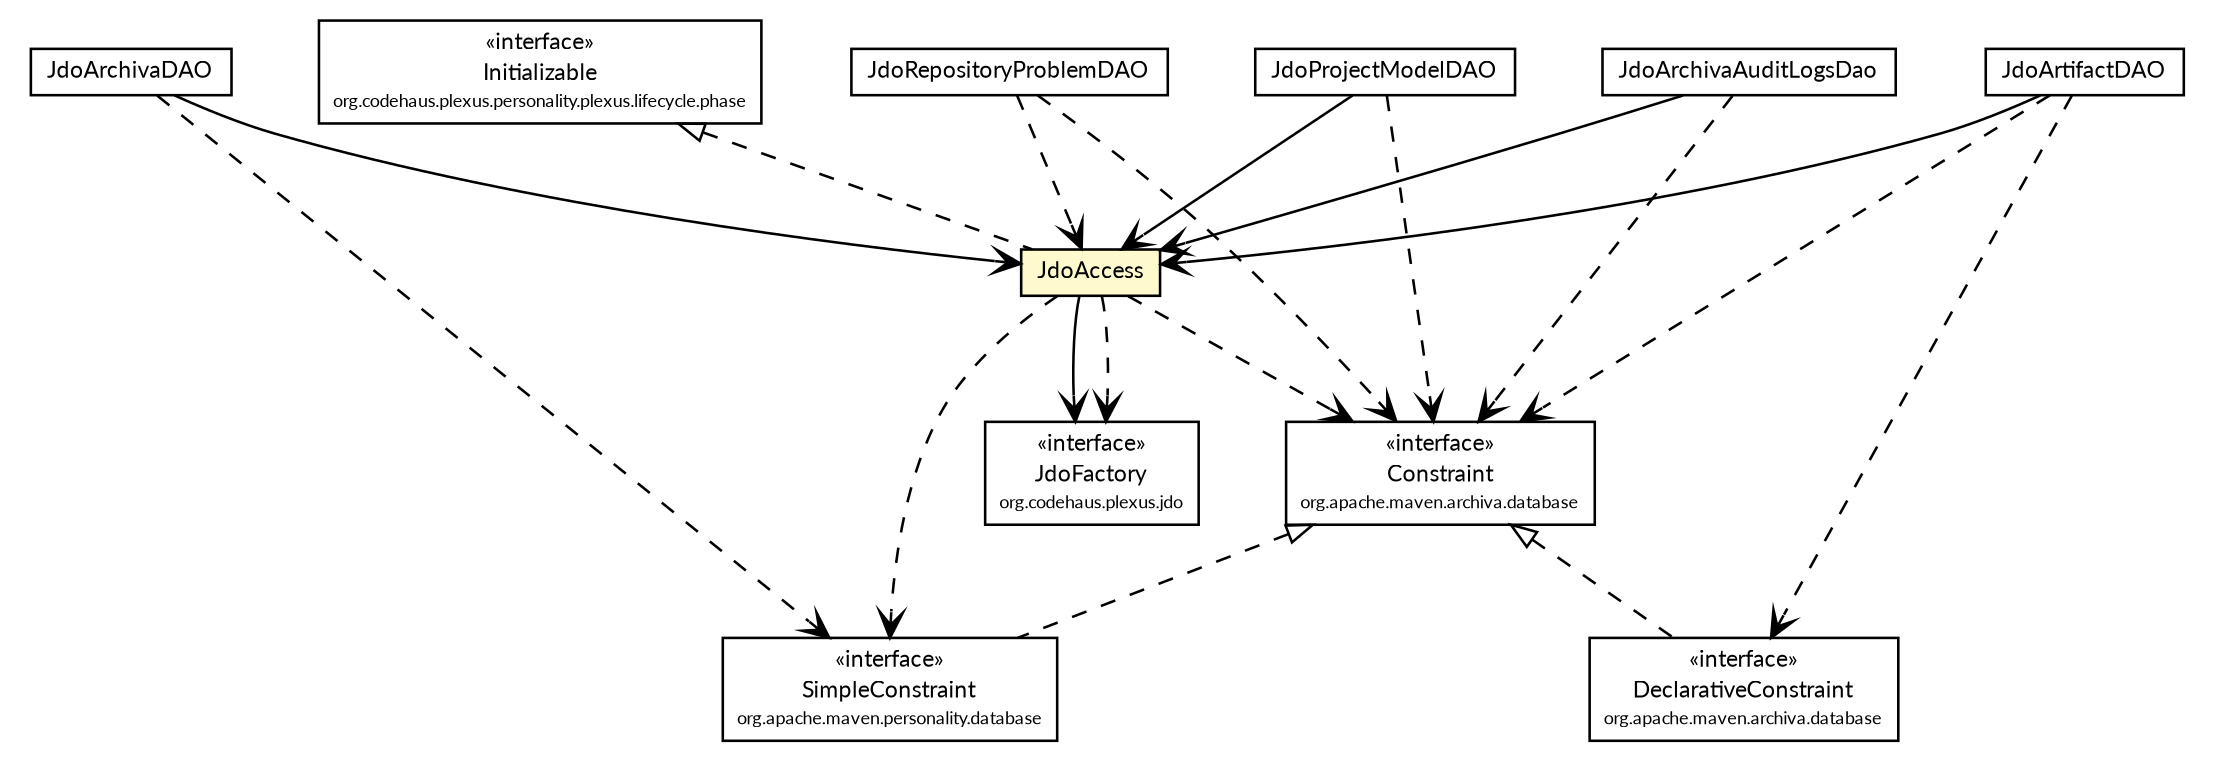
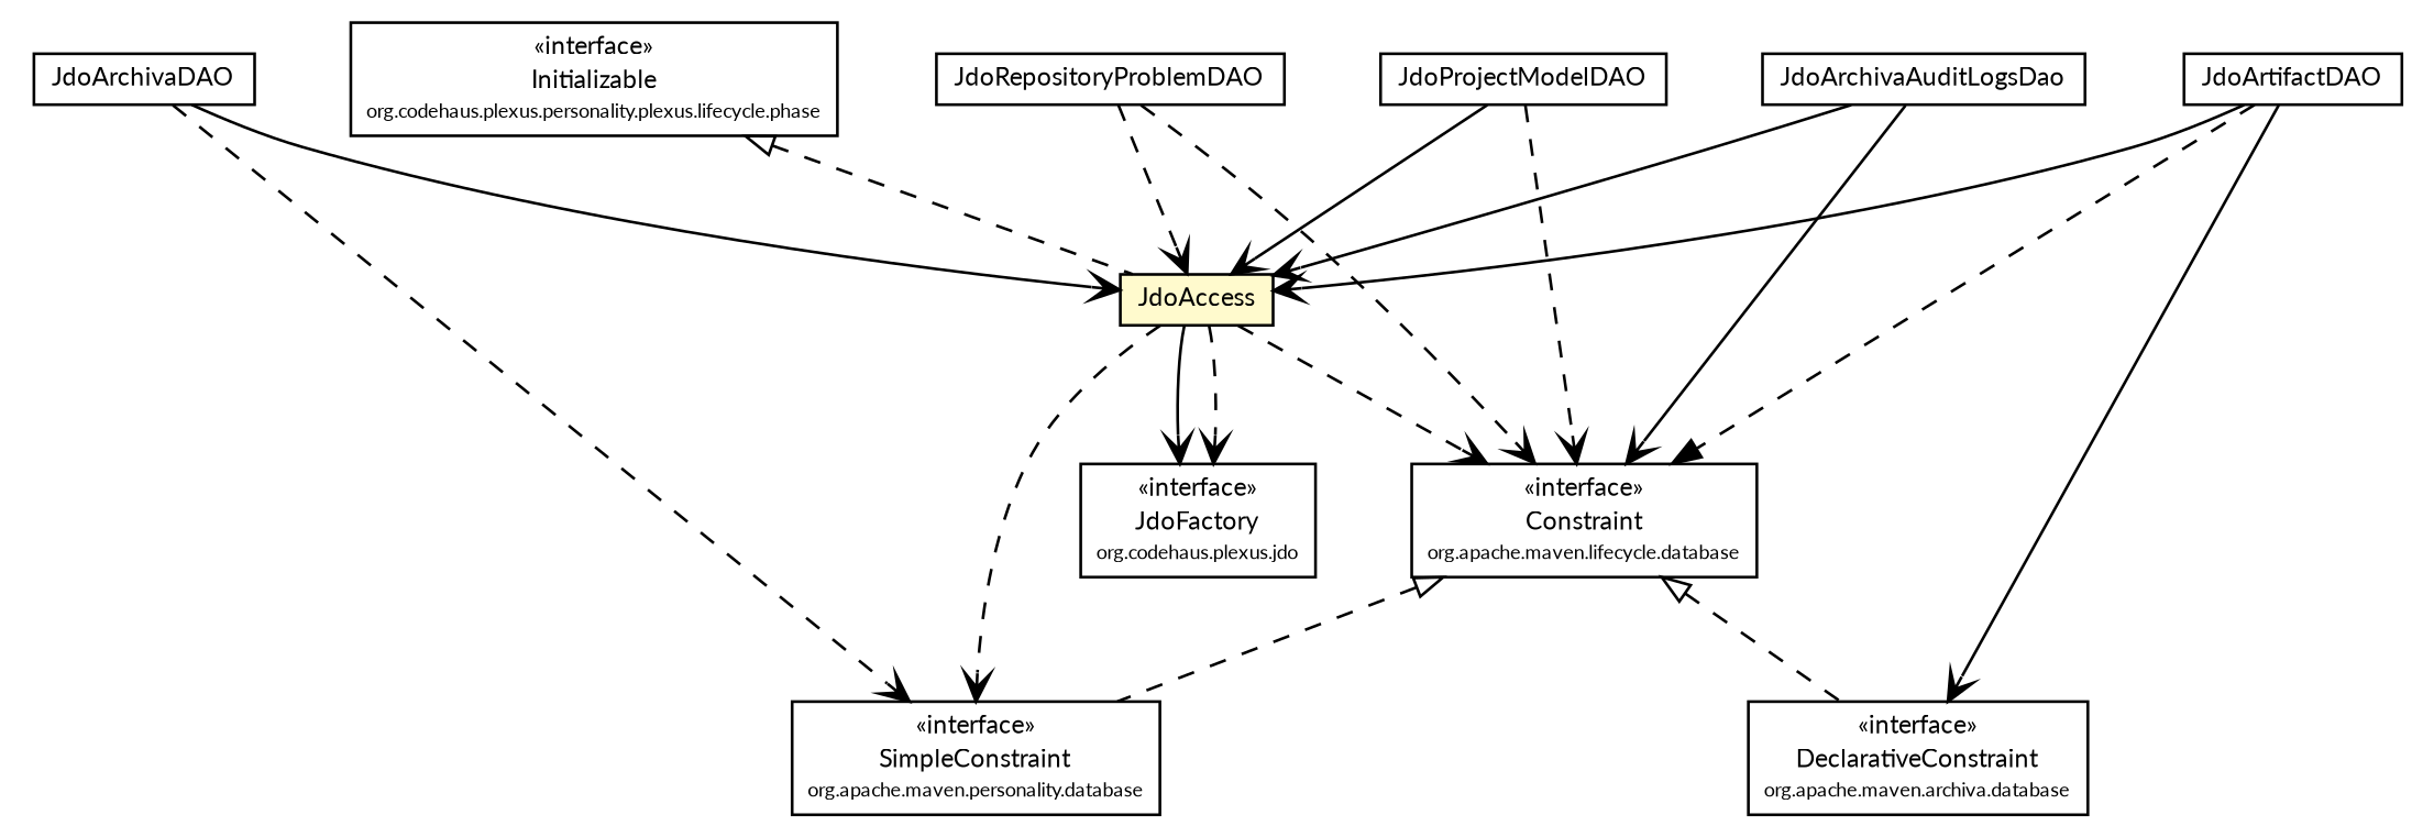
  digraph {
    fontname=Lato
    node [fontcolor=black fontname=Lato fontsize=9.0 shape=plaintext]
    edge [fontname=Lato fontsize=10.0 headport=p labelfontname=Helvetica labelfontsize=10 style=dashed tailport=p arrowhead=open color=black fontcolor=black]
    n1 [label=<<table border="0" cellborder="1" cellspacing="0" cellpadding="2" port="p" href="../SimpleConstraint.html"> 		<tr><td><table border="0" cellspacing="0" cellpadding="1"> 			<tr><td> &laquo;interface&raquo; </td></tr> 			<tr><td> SimpleConstraint </td></tr> 			<tr><td><font point-size="7.0"> org.apache.maven.personality.database </font></td></tr> 		</table></td></tr> 		</table>>]
    n2 [label=<<table border="0" cellborder="1" cellspacing="0" cellpadding="2" port="p" href="../DeclarativeConstraint.html"> 		<tr><td><table border="0" cellspacing="0" cellpadding="1"> 			<tr><td> &laquo;interface&raquo; </td></tr> 			<tr><td> DeclarativeConstraint </td></tr> 			<tr><td><font point-size="7.0"> org.apache.maven.archiva.database </font></td></tr> 		</table></td></tr> 		</table>>]
-   n3 [label=<<table border="0" cellborder="1" cellspacing="0" cellpadding="2" port="p" href="../Constraint.html"> 		<tr><td><table border="0" cellspacing="0" cellpadding="1"> 			<tr><td> &laquo;interface&raquo; </td></tr> 			<tr><td> Constraint </td></tr> 			<tr><td><font point-size="7.0"> org.apache.maven.archiva.database </font></td></tr> 		</table></td></tr> 		</table>>]
+   n3 [label=<<table border="0" cellborder="1" cellspacing="0" cellpadding="2" port="p" href="../Constraint.html"> 		<tr><td><table border="0" cellspacing="0" cellpadding="1"> 			<tr><td> &laquo;interface&raquo; </td></tr> 			<tr><td> Constraint </td></tr> 			<tr><td><font point-size="7.0"> org.apache.maven.lifecycle.database </font></td></tr> 		</table></td></tr> 		</table>>]
    n4 [label=<<table border="0" cellborder="1" cellspacing="0" cellpadding="2" port="p" href="./JdoRepositoryProblemDAO.html"> 		<tr><td><table border="0" cellspacing="0" cellpadding="1"> 			<tr><td> JdoRepositoryProblemDAO </td></tr> 		</table></td></tr> 		</table>>]
    n5 [label=<<table border="0" cellborder="1" cellspacing="0" cellpadding="2" port="p" bgcolor="lemonChiffon" href="./JdoAccess.html"> 		<tr><td><table border="0" cellspacing="0" cellpadding="1"> 			<tr><td> JdoAccess </td></tr> 		</table></td></tr> 		</table>>]
    n6 [label=<<table border="0" cellborder="1" cellspacing="0" cellpadding="2" port="p" href="http://java.sun.com/j2se/1.4.2/docs/api/org/codehaus/plexus/jdo/JdoFactory.html"> 		<tr><td><table border="0" cellspacing="0" cellpadding="1"> 			<tr><td> &laquo;interface&raquo; </td></tr> 			<tr><td> JdoFactory </td></tr> 			<tr><td><font point-size="7.0"> org.codehaus.plexus.jdo </font></td></tr> 		</table></td></tr> 		</table>>]
    n7 [label=<<table border="0" cellborder="1" cellspacing="0" cellpadding="2" port="p" href="./JdoProjectModelDAO.html"> 		<tr><td><table border="0" cellspacing="0" cellpadding="1"> 			<tr><td> JdoProjectModelDAO </td></tr> 		</table></td></tr> 		</table>>]
    n8 [label=<<table border="0" cellborder="1" cellspacing="0" cellpadding="2" port="p" href="./JdoArtifactDAO.html"> 		<tr><td><table border="0" cellspacing="0" cellpadding="1"> 			<tr><td> JdoArtifactDAO </td></tr> 		</table></td></tr> 		</table>>]
    n9 [label=<<table border="0" cellborder="1" cellspacing="0" cellpadding="2" port="p" href="./JdoArchivaDAO.html"> 		<tr><td><table border="0" cellspacing="0" cellpadding="1"> 			<tr><td> JdoArchivaDAO </td></tr> 		</table></td></tr> 		</table>>]
    n10 [label=<<table border="0" cellborder="1" cellspacing="0" cellpadding="2" port="p" href="./JdoArchivaAuditLogsDao.html"> 		<tr><td><table border="0" cellspacing="0" cellpadding="1"> 			<tr><td> JdoArchivaAuditLogsDao </td></tr> 		</table></td></tr> 		</table>>]
    n11 [label=<<table border="0" cellborder="1" cellspacing="0" cellpadding="2" port="p" href="http://java.sun.com/j2se/1.4.2/docs/api/org/codehaus/plexus/personality/plexus/lifecycle/phase/Initializable.html"> 		<tr><td><table border="0" cellspacing="0" cellpadding="1"> 			<tr><td> &laquo;interface&raquo; </td></tr> 			<tr><td> Initializable </td></tr> 			<tr><td><font point-size="7.0"> org.codehaus.plexus.personality.plexus.lifecycle.phase </font></td></tr> 		</table></td></tr> 		</table>>]
    n3 -> n1 [arrowtail=empty dir=back fontsize=10 arrowhead="" color="" fontcolor=""]
    n3 -> n2 [arrowtail=empty dir=back fontsize=10 arrowhead="" color="" fontcolor=""]
    n4 -> n3
    n4 -> n5
    n5 -> n1
    n5 -> n3
    n5 -> n6 [style=""]
    n5 -> n6
    n7 -> n3
    n7 -> n5 [style=""]
-   n8 -> n2
-   n8 -> n3
+   n8 -> n2 [style=solid]
+   n8 -> n3 [arrowhead=normal]
    n8 -> n5 [style=""]
    n9 -> n1
    n9 -> n5 [style=""]
-   n10 -> n3
+   n10 -> n3 [style=solid]
    n10 -> n5 [style=""]
    n11 -> n5 [arrowtail=empty dir=back fontsize=10 arrowhead="" color="" fontcolor=""]
  }
